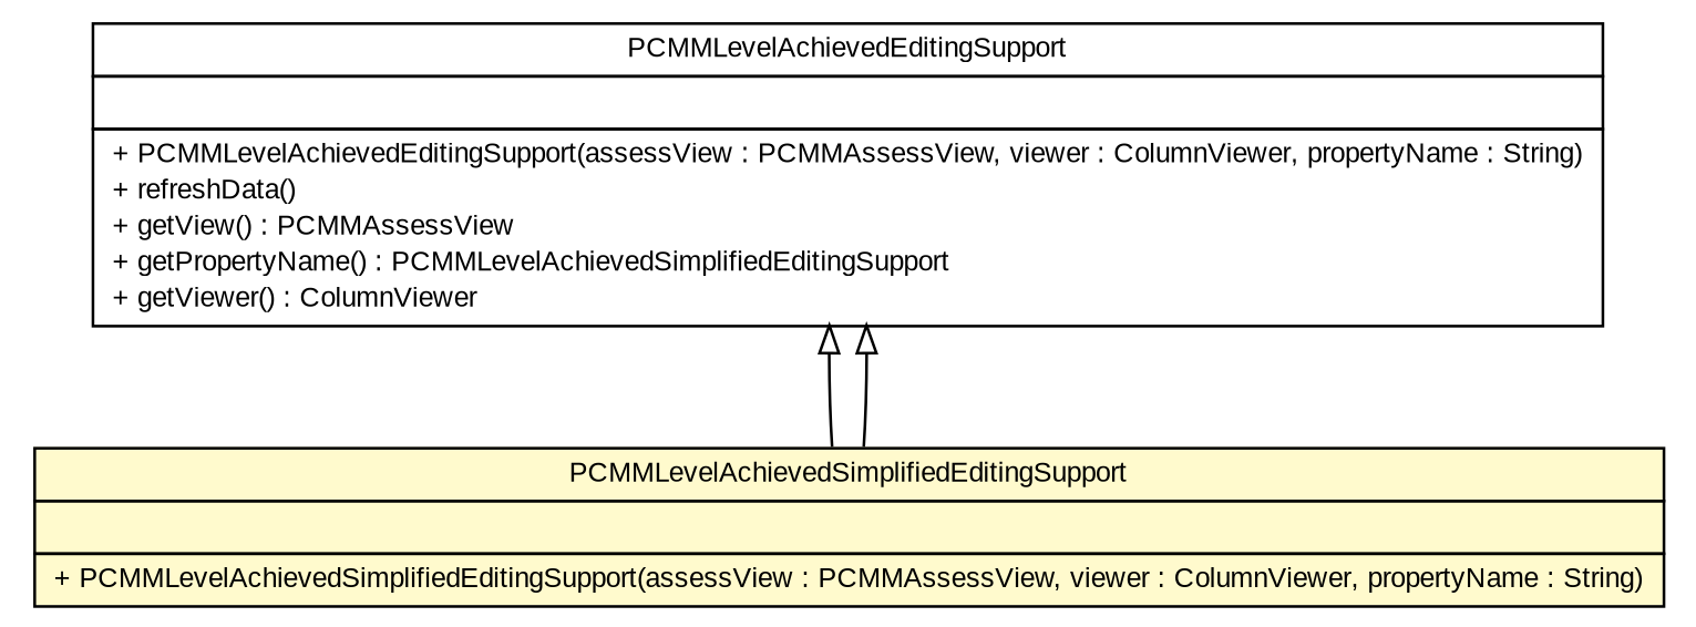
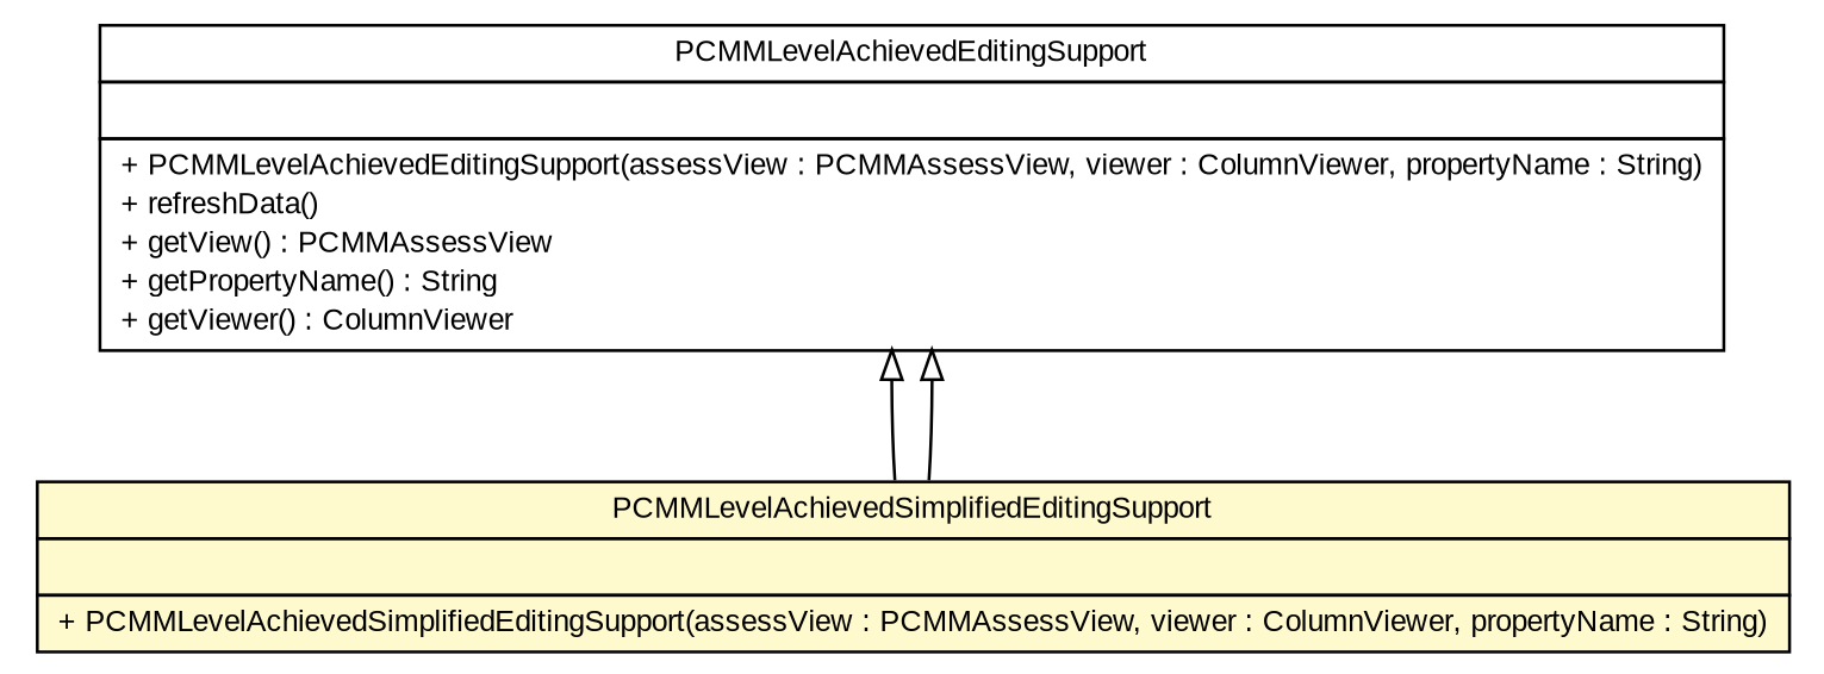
  digraph {
    nodesep=0.25
    ranksep=0.5
    node [fontcolor=black fontname=arial fontsize=10.0 shape=plaintext]
    edge [arrowtail=empty dir=back fontname=arial fontsize=10 headport=p labelfontname=arial labelfontsize=10 tailport=p]
-   n1 [label=<<table title="gov.sandia.cf.parts.ui.pcmm.editors.PCMMLevelAchievedEditingSupport" border="0" cellborder="1" cellspacing="0" cellpadding="2" port="p" href="./PCMMLevelAchievedEditingSupport.html"> 		<tr><td><table border="0" cellspacing="0" cellpadding="1"> <tr><td align="center" balign="center"> PCMMLevelAchievedEditingSupport </td></tr> 		</table></td></tr> 		<tr><td><table border="0" cellspacing="0" cellpadding="1"> <tr><td align="left" balign="left">  </td></tr> 		</table></td></tr> 		<tr><td><table border="0" cellspacing="0" cellpadding="1"> <tr><td align="left" balign="left"> + PCMMLevelAchievedEditingSupport(assessView : PCMMAssessView, viewer : ColumnViewer, propertyName : String) </td></tr> <tr><td align="left" balign="left"> + refreshData() </td></tr> <tr><td align="left" balign="left"> + getView() : PCMMAssessView </td></tr> <tr><td align="left" balign="left"> + getPropertyName() : PCMMLevelAchievedSimplifiedEditingSupport </td></tr> <tr><td align="left" balign="left"> + getViewer() : ColumnViewer </td></tr> 		</table></td></tr> 		</table>>]
+   n1 [label=<<table title="gov.sandia.cf.parts.ui.pcmm.editors.PCMMLevelAchievedEditingSupport" border="0" cellborder="1" cellspacing="0" cellpadding="2" port="p" href="./PCMMLevelAchievedEditingSupport.html"> 		<tr><td><table border="0" cellspacing="0" cellpadding="1"> <tr><td align="center" balign="center"> PCMMLevelAchievedEditingSupport </td></tr> 		</table></td></tr> 		<tr><td><table border="0" cellspacing="0" cellpadding="1"> <tr><td align="left" balign="left">  </td></tr> 		</table></td></tr> 		<tr><td><table border="0" cellspacing="0" cellpadding="1"> <tr><td align="left" balign="left"> + PCMMLevelAchievedEditingSupport(assessView : PCMMAssessView, viewer : ColumnViewer, propertyName : String) </td></tr> <tr><td align="left" balign="left"> + refreshData() </td></tr> <tr><td align="left" balign="left"> + getView() : PCMMAssessView </td></tr> <tr><td align="left" balign="left"> + getPropertyName() : String </td></tr> <tr><td align="left" balign="left"> + getViewer() : ColumnViewer </td></tr> 		</table></td></tr> 		</table>>]
    n2 [label=<<table title="gov.sandia.cf.parts.ui.pcmm.editors.PCMMLevelAchievedSimplifiedEditingSupport" border="0" cellborder="1" cellspacing="0" cellpadding="2" port="p" bgcolor="lemonChiffon" href="./PCMMLevelAchievedSimplifiedEditingSupport.html"> 		<tr><td><table border="0" cellspacing="0" cellpadding="1"> <tr><td align="center" balign="center"> PCMMLevelAchievedSimplifiedEditingSupport </td></tr> 		</table></td></tr> 		<tr><td><table border="0" cellspacing="0" cellpadding="1"> <tr><td align="left" balign="left">  </td></tr> 		</table></td></tr> 		<tr><td><table border="0" cellspacing="0" cellpadding="1"> <tr><td align="left" balign="left"> + PCMMLevelAchievedSimplifiedEditingSupport(assessView : PCMMAssessView, viewer : ColumnViewer, propertyName : String) </td></tr> 		</table></td></tr> 		</table>>]
    n1 -> n2
    n1 -> n2
  }
